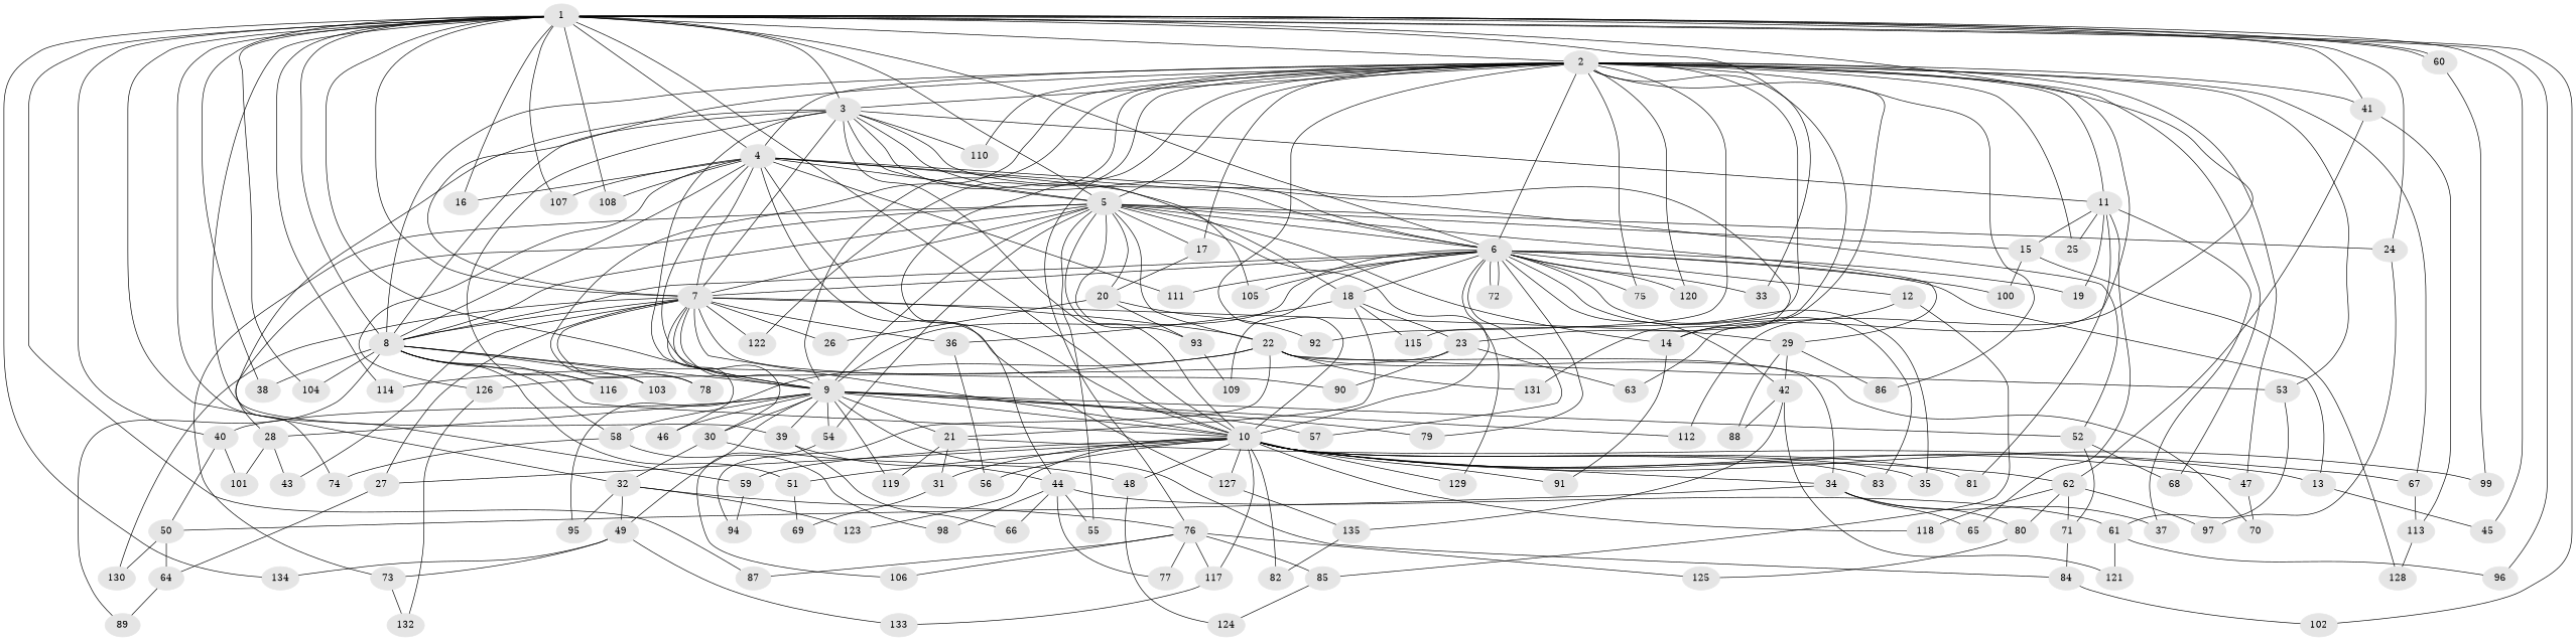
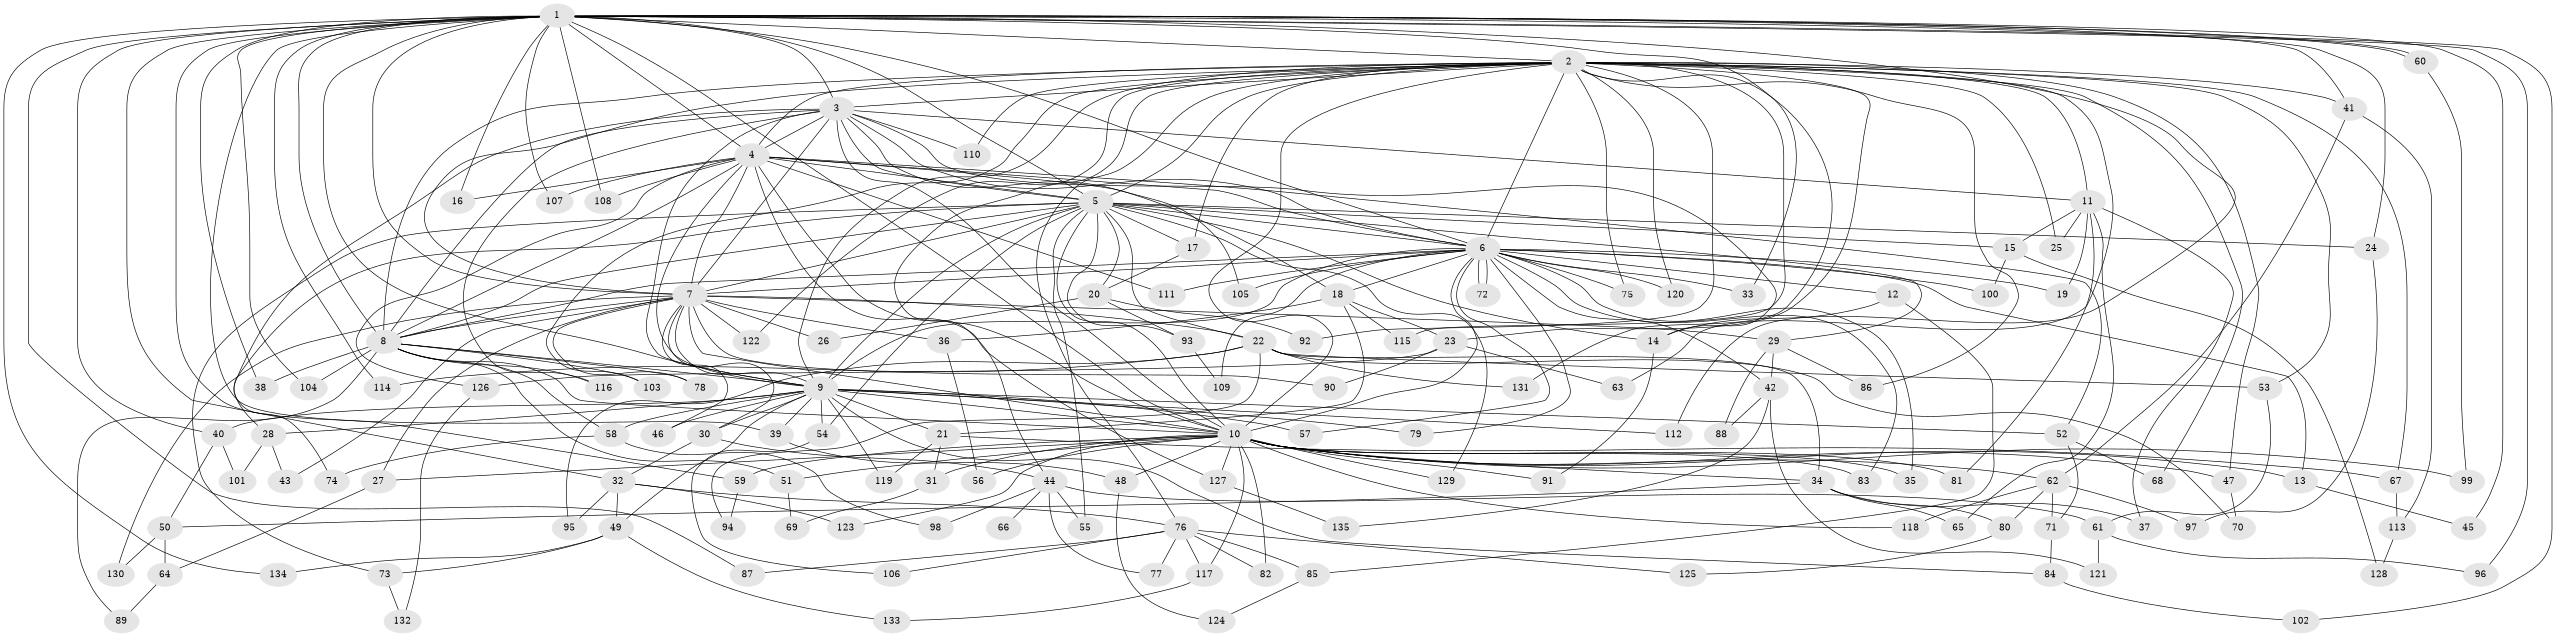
  graph {
    node [color=gray90 style=filled]
    1
    2
    3
    4
    5
    6
    7
    8
    9
    10
    16
    24
    32
    33
    38
    39
    40
    41
    45
    59
    60
    87
    96
    102
    104
    107
    108
    112
    114
    134
    11
    17
    23
    25
    44
    47
    53
    63
    67
    68
    75
    76
    86
    92
    103
    110
    115
    120
    122
    131
    74
    105
    116
    14
    18
    52
    111
    126
    127
    15
    20
    22
    28
    29
    54
    55
    73
    93
    129
    12
    13
    19
    35
    42
    57
    72
    79
    83
    100
    109
    26
    27
    30
    36
    43
    46
    78
    90
    130
    51
    58
    89
    21
    49
    84
    119
    31
    34
    48
    56
    62
    81
    82
    91
    99
    117
    118
    123
    97
    95
    66
    101
    50
    113
    94
    37
    65
    61
    77
    98
    70
    85
    106
    125
    71
    132
    135
    128
    88
    121
    64
    69
    133
    80
    124
    1 -- 2
    1 -- 3
    1 -- 4
    1 -- 5
    1 -- 6
    1 -- 7
    1 -- 8
    1 -- 9
    1 -- 10
    1 -- 16
    1 -- 24
    1 -- 32
    1 -- 33
    1 -- 38
    1 -- 39
    1 -- 40
    1 -- 41
    1 -- 45
    1 -- 59
    1 -- 60
    1 -- 60
    1 -- 87
    1 -- 96
    1 -- 102
    1 -- 104
    1 -- 107
    1 -- 108
    1 -- 112
    1 -- 114
    1 -- 134
    2 -- 3
    2 -- 4
    2 -- 5
    2 -- 6
    2 -- 7
    2 -- 8
    2 -- 9
    2 -- 10
    2 -- 41
    2 -- 11
    2 -- 17
    2 -- 23
    2 -- 25
    2 -- 44
    2 -- 47
    2 -- 53
    2 -- 63
    2 -- 67
    2 -- 68
    2 -- 75
    2 -- 76
    2 -- 86
    2 -- 92
    2 -- 103
    2 -- 110
    2 -- 115
    2 -- 120
    2 -- 122
    2 -- 131
+   3 -- 4
    3 -- 5
    3 -- 6
    3 -- 7
    3 -- 8
    3 -- 9
    3 -- 10
    3 -- 11
    3 -- 110
    3 -- 74
    3 -- 105
    3 -- 116
    3 -- 14
    4 -- 5
    4 -- 6
    4 -- 7
    4 -- 8
    4 -- 9
    4 -- 10
    4 -- 16
    4 -- 107
    4 -- 108
    4 -- 18
    4 -- 52
    4 -- 111
    4 -- 126
    4 -- 127
    5 -- 6
    5 -- 7
    5 -- 8
    5 -- 9
    5 -- 10
    5 -- 24
    5 -- 17
    5 -- 14
    5 -- 15
    5 -- 20
    5 -- 22
    5 -- 28
    5 -- 29
    5 -- 54
    5 -- 55
    5 -- 73
    5 -- 93
    5 -- 129
    6 -- 7
    6 -- 8
    6 -- 9
    6 -- 10
    6 -- 33
    6 -- 75
    6 -- 120
    6 -- 105
    6 -- 18
    6 -- 111
    6 -- 12
    6 -- 13
    6 -- 19
    6 -- 35
    6 -- 42
    6 -- 57
    6 -- 72
    6 -- 72
    6 -- 79
    6 -- 83
    6 -- 100
    6 -- 109
    7 -- 8
    7 -- 9
    7 -- 10
    7 -- 122
    7 -- 22
    7 -- 29
    7 -- 26
    7 -- 27
    7 -- 30
    7 -- 36
    7 -- 43
    7 -- 46
    7 -- 78
    7 -- 90
    7 -- 130
    8 -- 9
    8 -- 10
    8 -- 38
    8 -- 104
    8 -- 103
    8 -- 116
    8 -- 78
    8 -- 51
    8 -- 58
    8 -- 89
    9 -- 10
    9 -- 39
    9 -- 40
    9 -- 112
    9 -- 52
    9 -- 28
    9 -- 54
    9 -- 57
    9 -- 79
    9 -- 30
    9 -- 46
    9 -- 58
    9 -- 21
    9 -- 49
    9 -- 84
    9 -- 119
    10 -- 59
    10 -- 47
    10 -- 127
    10 -- 129
    10 -- 13
    10 -- 35
    10 -- 83
    10 -- 27
    10 -- 51
    10 -- 31
    10 -- 34
    10 -- 48
    10 -- 56
    10 -- 62
    10 -- 81
    10 -- 82
    10 -- 91
    10 -- 99
    10 -- 117
    10 -- 118
    10 -- 123
    24 -- 97
    32 -- 76
    32 -- 49
    32 -- 123
    32 -- 95
    39 -- 48
-   39 -- 66
    40 -- 101
    40 -- 50
    41 -- 62
    41 -- 113
    59 -- 94
    60 -- 99
    11 -- 25
    11 -- 15
    11 -- 19
    11 -- 81
    11 -- 37
    11 -- 65
    17 -- 20
    23 -- 63
    23 -- 126
    23 -- 90
    44 -- 55
    44 -- 66
    44 -- 61
    44 -- 77
    44 -- 98
    47 -- 70
    53 -- 61
    67 -- 113
    76 -- 87
-   135 -- 82
+   76 -- 82
    76 -- 117
    76 -- 77
    76 -- 85
    76 -- 106
    76 -- 125
    14 -- 91
    18 -- 23
    18 -- 115
    18 -- 36
    18 -- 21
    52 -- 68
    52 -- 71
    126 -- 132
    127 -- 135
    15 -- 100
    15 -- 128
    20 -- 92
    20 -- 93
    20 -- 26
    22 -- 114
    22 -- 53
    22 -- 131
    22 -- 34
    22 -- 95
    22 -- 94
    22 -- 70
    28 -- 43
    28 -- 101
    29 -- 86
    29 -- 42
    29 -- 88
    54 -- 106
    73 -- 132
    93 -- 109
    12 -- 14
    12 -- 85
    13 -- 45
    42 -- 135
    42 -- 88
    42 -- 121
    27 -- 64
    30 -- 32
    30 -- 44
    36 -- 56
    51 -- 69
    58 -- 74
    58 -- 98
    21 -- 67
    21 -- 119
    21 -- 31
    49 -- 134
    49 -- 73
    49 -- 133
    84 -- 102
    31 -- 69
    34 -- 50
    34 -- 37
    34 -- 65
    34 -- 80
    48 -- 124
    62 -- 118
    62 -- 97
    62 -- 71
    62 -- 80
    117 -- 133
    50 -- 130
    50 -- 64
    113 -- 128
    61 -- 96
    61 -- 121
    85 -- 124
    71 -- 84
    64 -- 89
    80 -- 125
  }
